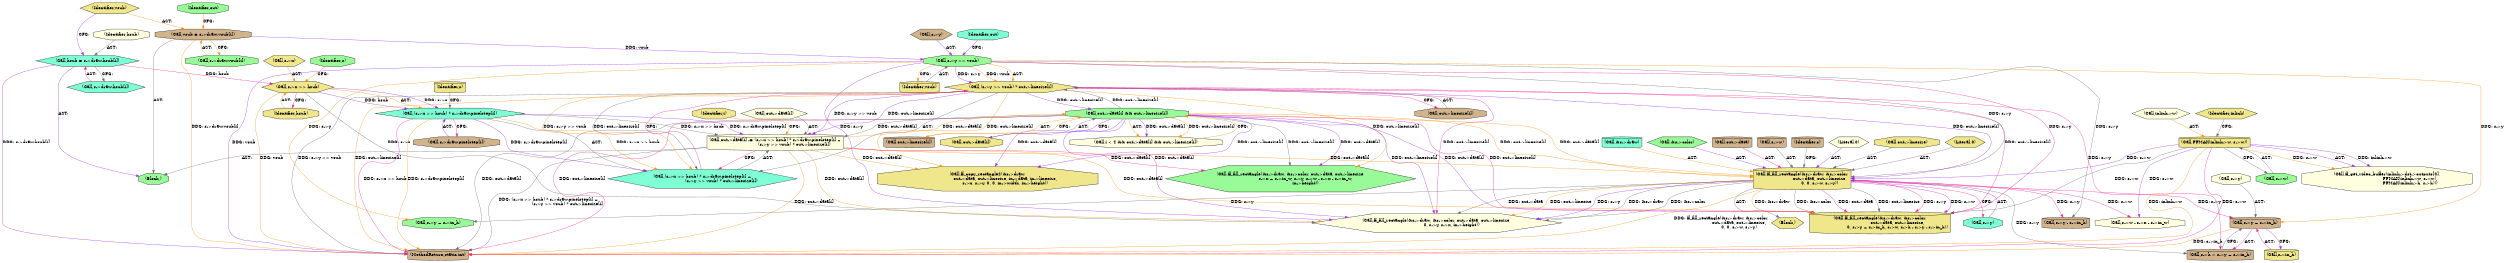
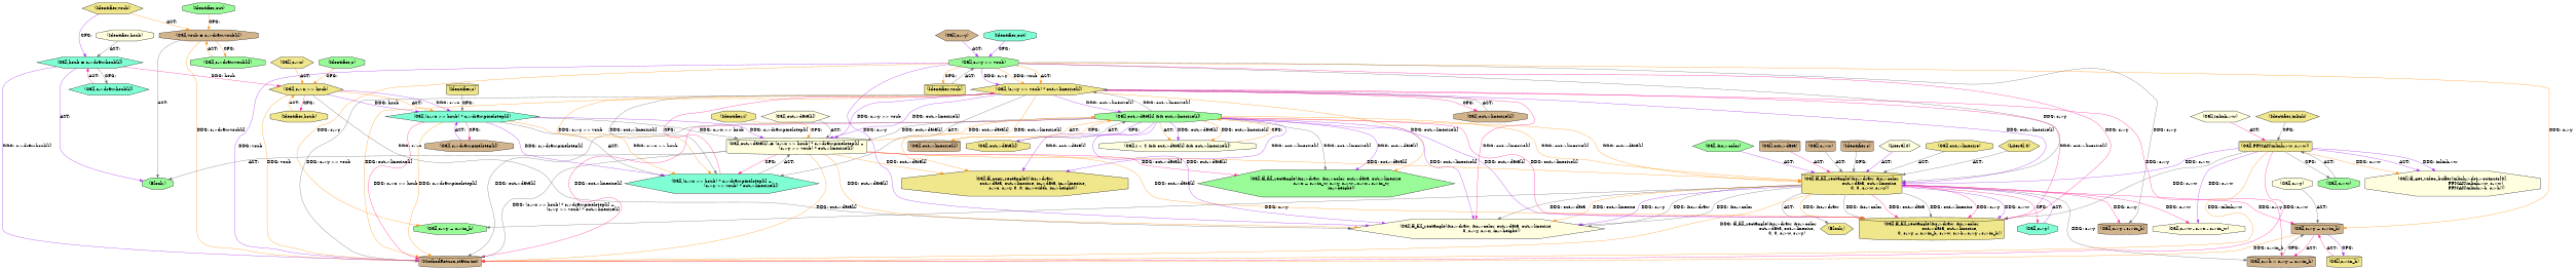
  digraph {
    node [fillcolor=khaki shape=octagon style=filled]
    edge [color=darkorange]
    n1 [fillcolor=tan label="(Call,s->y + s->in_h)" shape=cylinder]
    n2 [fillcolor=tan label="(Call,s->h > s->y + s->in_h)" shape=cylinder]
    n3 [fillcolor=tan label="(MethodReturn,static int)" shape=cylinder]
    n4 [label="(Call,s->in_h)" shape=cylinder]
    n5 [fillcolor=palegreen label="(Call,s->y >> vsub)"]
    n6 [label="(Call,ff_fill_rectangle(&s->draw, &s->color,\n                          out->data, out->linesize,\n                          0, 0, s->w, s->y))" shape=cylinder]
    n7 [label="(Call,(s->y >> vsub) * out->linesize[i])" shape=hexagon]
    n8 [label="(Call,ff_fill_rectangle(&s->draw, &s->color,\n                          out->data, out->linesize,\n                          0, s->y + s->in_h, s->w, s->h - s->y - s->in_h))" shape=cylinder]
    n9 [fillcolor=tan label="(Call,s->y - s->in_h)" shape=cylinder]
    n10 [label="(Identifier,vsub)" shape=cylinder]
    n11 [fillcolor=palegreen label="(Call,s->y + s->in_h)"]
    n12 [fillcolor=lightyellow label="(Call,ff_fill_rectangle(&s->draw, &s->color, out->data, out->linesize,\n                      0, s->y, s->x, in->height))" shape=hexagon]
    n13 [fillcolor=aquamarine label="(Call,s->y)"]
    n14 [fillcolor=lightyellow label="(Call,s->w - s->x - s->in_w)"]
    n15 [label="(Block,)" shape=hexagon]
    n16 [fillcolor=palegreen label="(Call,out->data[i] && out->linesize[i])"]
    n17 [fillcolor=lightyellow label="(Call,out->data[i] -= (s->x >> hsub) * s->draw.pixelstep[i] +\n                            (s->y >> vsub) * out->linesize[i])" shape=cylinder]
    n18 [label="(Call,ff_copy_rectangle2(&s->draw,\n                          out->data, out->linesize, in->data, in->linesize,\n                          s->x, s->y, 0, 0, in->width, in->height))"]
    n19 [fillcolor=palegreen label="(Call,ff_fill_rectangle(&s->draw, &s->color, out->data, out->linesize,\n                      s->x + s->in_w, s->y, s->w - s->x - s->in_w,\n                      in->height))" shape=hexagon]
    n20 [fillcolor=aquamarine label="(Call,(s->x >> hsub) * s->draw.pixelstep[i] +\n                            (s->y >> vsub) * out->linesize[i])" shape=hexagon]
    n21 [fillcolor=tan label="(Call,out->linesize[i])"]
    n22 [fillcolor=tan label="(Call,vsub = s->draw.vsub[i])"]
    n23 [fillcolor=palegreen label="(Call,s->draw.vsub[i])"]
    n24 [fillcolor=palegreen label="(Block,)"]
    n25 [fillcolor=lightyellow label="(Call,i < 4 && out->data[i] && out->linesize[i])"]
    n26 [fillcolor=tan label="(Call,out->linesize[i])" shape=cylinder]
    n27 [label="(Call,out->data[i])"]
    n28 [fillcolor=aquamarine label="(Call,(s->x >> hsub) * s->draw.pixelstep[i])" shape=hexagon]
    n29 [fillcolor=tan label="(Call,s->draw.pixelstep[i])"]
    n30 [label="(Call,s->x >> hsub)" shape=hexagon]
    n31 [label="(Identifier,hsub)"]
    n32 [fillcolor=aquamarine label="(Call,hsub = s->draw.hsub[i])" shape=hexagon]
    n33 [fillcolor=aquamarine label="(Call,s->draw.hsub[i])" shape=hexagon]
    n34 [label="(Call,FFMAX(inlink->w, s->w))" shape=cylinder]
    n35 [fillcolor=palegreen label="(Call,s->w)"]
    n36 [fillcolor=lightyellow label="(Call,ff_get_video_buffer(inlink->dst->outputs[0],\n                                  FFMAX(inlink->w, s->w),\n                                  FFMAX(inlink->h, s->h)))"]
    n37 [fillcolor=tan label="(Call,s->y)" shape=hexagon]
-   n38 [fillcolor=aquamarine label="(Call,&s->draw)" shape=cylinder]
    n39 [fillcolor=palegreen label="(Call,&s->color)" shape=hexagon]
    n40 [fillcolor=tan label="(Call,out->data)" shape=cylinder]
    n41 [fillcolor=tan label="(Call,s->w)" shape=cylinder]
    n42 [label="(Identifier,i)"]
    n43 [fillcolor=aquamarine label="(Identifier,out)"]
    n44 [fillcolor=lightyellow label="(Call,out->data[i])" shape=hexagon]
    n45 [fillcolor=tan label="(Identifier,s)" shape=cylinder]
    n46 [fillcolor=lightyellow label="(Literal,0)" shape=hexagon]
    n47 [fillcolor=palegreen label="(Identifier,out)"]
    n48 [label="(Call,out->linesize)"]
    n49 [label="(Identifier,vsub)" shape=hexagon]
    n50 [label="(Identifier,inlink)" shape=hexagon]
    n51 [label="(Identifier,s)" shape=cylinder]
    n52 [fillcolor=lightyellow label="(Identifier,hsub)"]
    n53 [label="(Call,s->x)" shape=hexagon]
    n54 [fillcolor=palegreen label="(Identifier,s)"]
    n55 [fillcolor=lightyellow label="(Call,inlink->w)" shape=hexagon]
    n56 [fillcolor=lightyellow label="(Call,s->y)"]
    n57 [label="(Literal,0)" shape=hexagon]
    n1 -> n2 [color=deeppink label="AST: "]
    n1 -> n3 [label="DDG: s->in_h"]
    n1 -> n4 [color=purple label="CFG: "]
    n2 -> n1 [color=gray40 label="CFG: "]
    n4 -> n1 [color=deeppink label="AST: "]
    n5 -> n1 [label="DDG: s->y"]
    n5 -> n3 [color=purple label="DDG: vsub"]
    n5 -> n6 [color=gray40 label="DDG: s->y"]
    n5 -> n7 [label="AST: "]
    n5 -> n7 [color=purple label="DDG: s->y"]
    n5 -> n7 [label="DDG: vsub"]
    n5 -> n8 [color=deeppink label="DDG: s->y"]
    n5 -> n9 [color=gray40 label="DDG: s->y"]
    n5 -> n10 [label="CFG: "]
    n5 -> n11 [label="DDG: s->y"]
    n5 -> n12 [color=purple label="DDG: s->y"]
    n6 -> n1 [color=deeppink label="DDG: s->y"]
    n6 -> n2 [color=gray40 label="DDG: s->y"]
    n6 -> n3 [label="DDG: ff_fill_rectangle(&s->draw, &s->color,\n                          out->data, out->linesize,\n                          0, 0, s->w, s->y)"]
    n6 -> n8 [label="DDG: &s->draw"]
    n6 -> n8 [color=gray40 label="DDG: &s->color"]
    n6 -> n8 [color=deeppink label="DDG: out->data"]
    n6 -> n8 [color=gray40 label="DDG: out->linesize"]
    n6 -> n8 [color=deeppink label="DDG: s->y"]
    n6 -> n8 [color=purple label="DDG: s->w"]
    n6 -> n9 [color=deeppink label="DDG: s->y"]
    n6 -> n11 [color=gray40 label="DDG: s->y"]
    n6 -> n12 [color=gray40 label="DDG: &s->draw"]
    n6 -> n12 [color=gray40 label="DDG: &s->color"]
    n6 -> n12 [color=gray40 label="DDG: out->data"]
    n6 -> n12 [label="DDG: out->linesize"]
    n6 -> n12 [color=purple label="DDG: s->y"]
    n6 -> n13 [color=deeppink label="CFG: "]
    n6 -> n14 [color=deeppink label="DDG: s->w"]
    n6 -> n15 [color=gray40 label="AST: "]
    n7 -> n2 [color=deeppink label="DDG: s->y"]
    n7 -> n3 [color=gray40 label="DDG: s->y >> vsub"]
    n7 -> n3 [label="DDG: out->linesize[i]"]
    n7 -> n6 [color=purple label="DDG: out->linesize[i]"]
    n7 -> n8 [color=deeppink label="DDG: out->linesize[i]"]
    n7 -> n12 [color=deeppink label="DDG: out->linesize[i]"]
    n7 -> n16 [color=purple label="DDG: out->linesize[i]"]
    n7 -> n17 [color=purple label="DDG: s->y >> vsub"]
    n7 -> n17 [color=purple label="DDG: out->linesize[i]"]
    n7 -> n18 [label="DDG: out->linesize[i]"]
    n7 -> n19 [label="DDG: out->linesize[i]"]
    n7 -> n20 [color=gray40 label="AST: "]
    n7 -> n20 [label="DDG: s->y >> vsub"]
    n7 -> n20 [color=gray40 label="DDG: out->linesize[i]"]
    n7 -> n21 [color=deeppink label="CFG: "]
    n10 -> n5 [color=gray40 label="AST: "]
    n13 -> n6 [color=purple label="AST: "]
    n16 -> n3 [color=deeppink label="DDG: out->linesize[i]"]
    n16 -> n3 [color=gray40 label="DDG: out->data[i]"]
    n16 -> n6 [label="DDG: out->data[i]"]
    n16 -> n6 [label="DDG: out->linesize[i]"]
    n16 -> n7 [color=gray40 label="DDG: out->linesize[i]"]
    n16 -> n8 [color=purple label="DDG: out->data[i]"]
    n16 -> n8 [color=deeppink label="DDG: out->linesize[i]"]
    n16 -> n12 [color=purple label="DDG: out->data[i]"]
    n16 -> n12 [color=purple label="DDG: out->linesize[i]"]
    n16 -> n17 [color=gray40 label="DDG: out->data[i]"]
    n16 -> n18 [color=purple label="DDG: out->data[i]"]
    n16 -> n18 [color=purple label="DDG: out->linesize[i]"]
    n16 -> n19 [color=purple label="DDG: out->data[i]"]
    n16 -> n19 [color=gray40 label="DDG: out->linesize[i]"]
    n16 -> n25 [label="AST: "]
    n16 -> n25 [color=purple label="DDG: out->data[i]"]
    n16 -> n25 [label="DDG: out->linesize[i]"]
    n16 -> n26 [label="CFG: "]
    n16 -> n27 [color=purple label="CFG: "]
    n17 -> n3 [color=gray40 label="DDG: (s->x >> hsub) * s->draw.pixelstep[i] +\n                            (s->y >> vsub) * out->linesize[i]"]
    n17 -> n3 [label="DDG: out->data[i]"]
    n17 -> n6 [label="DDG: out->data[i]"]
    n17 -> n8 [label="DDG: out->data[i]"]
    n17 -> n12 [label="DDG: out->data[i]"]
    n17 -> n16 [label="DDG: out->data[i]"]
    n17 -> n18 [label="DDG: out->data[i]"]
    n17 -> n19 [color=deeppink label="DDG: out->data[i]"]
    n17 -> n20 [color=deeppink label="CFG: "]
    n17 -> n24 [color=gray40 label="AST: "]
    n20 -> n7 [color=deeppink label="CFG: "]
    n20 -> n17 [color=gray40 label="AST: "]
    n21 -> n7 [color=gray40 label="AST: "]
    n22 -> n3 [label="DDG: s->draw.vsub[i]"]
-   n22 -> n5 [color=purple label="DDG: vsub"]
    n22 -> n23 [label="CFG: "]
    n22 -> n24 [color=gray40 label="AST: "]
    n23 -> n22 [label="AST: "]
    n25 -> n16 [label="CFG: "]
    n26 -> n16 [label="AST: "]
    n27 -> n16 [color=gray40 label="AST: "]
    n28 -> n3 [color=deeppink label="DDG: s->x >> hsub"]
    n28 -> n3 [label="DDG: s->draw.pixelstep[i]"]
    n28 -> n17 [color=gray40 label="DDG: s->x >> hsub"]
    n28 -> n17 [color=purple label="DDG: s->draw.pixelstep[i]"]
    n28 -> n20 [color=gray40 label="AST: "]
    n28 -> n20 [label="DDG: s->x >> hsub"]
    n28 -> n20 [color=purple label="DDG: s->draw.pixelstep[i]"]
    n28 -> n29 [color=deeppink label="CFG: "]
    n29 -> n28 [color=purple label="AST: "]
    n30 -> n3 [label="DDG: vsub"]
    n30 -> n12 [color=gray40 label="DDG: s->x"]
    n30 -> n28 [label="AST: "]
    n30 -> n28 [color=purple label="DDG: s->x"]
    n30 -> n28 [color=purple label="DDG: hsub"]
    n30 -> n31 [color=deeppink label="CFG: "]
    n31 -> n30 [label="AST: "]
    n32 -> n3 [color=purple label="DDG: s->draw.hsub[i]"]
    n32 -> n24 [color=purple label="AST: "]
    n32 -> n30 [color=deeppink label="DDG: hsub"]
    n32 -> n33 [color=gray40 label="CFG: "]
    n33 -> n32 [color=deeppink label="AST: "]
    n34 -> n3 [label="DDG: inlink->w"]
    n34 -> n3 [color=deeppink label="DDG: s->w"]
    n34 -> n6 [color=purple label="DDG: s->w"]
    n34 -> n8 [color=gray40 label="DDG: s->w"]
    n34 -> n14 [color=purple label="DDG: s->w"]
    n34 -> n35 [color=gray40 label="CFG: "]
    n34 -> n36 [color=purple label="AST: "]
    n34 -> n36 [color=purple label="DDG: inlink->w"]
    n34 -> n36 [label="DDG: s->w"]
    n35 -> n34 [color=gray40 label="AST: "]
    n37 -> n5 [color=purple label="AST: "]
-   n38 -> n6 [label="AST: "]
    n39 -> n6 [color=purple label="AST: "]
    n40 -> n6 [color=deeppink label="AST: "]
    n41 -> n6 [color=gray40 label="AST: "]
    n42 -> n17 [label="CFG: "]
    n43 -> n5 [color=purple label="CFG: "]
    n44 -> n17 [color=gray40 label="AST: "]
    n45 -> n6 [color=gray40 label="CFG: "]
    n46 -> n6 [color=purple label="AST: "]
    n47 -> n22 [label="CFG: "]
    n48 -> n6 [color=gray40 label="AST: "]
    n49 -> n22 [label="AST: "]
    n49 -> n32 [color=purple label="CFG: "]
    n50 -> n34 [color=gray40 label="CFG: "]
    n51 -> n28 [color=gray40 label="CFG: "]
    n52 -> n32 [color=gray40 label="AST: "]
    n53 -> n30 [label="AST: "]
    n54 -> n30 [label="CFG: "]
-   n55 -> n34 [label="AST: "]
+   n55 -> n34 [color=deeppink label="AST: "]
    n56 -> n1 [color=gray40 label="AST: "]
    n57 -> n6 [color=gray40 label="AST: "]
  }
